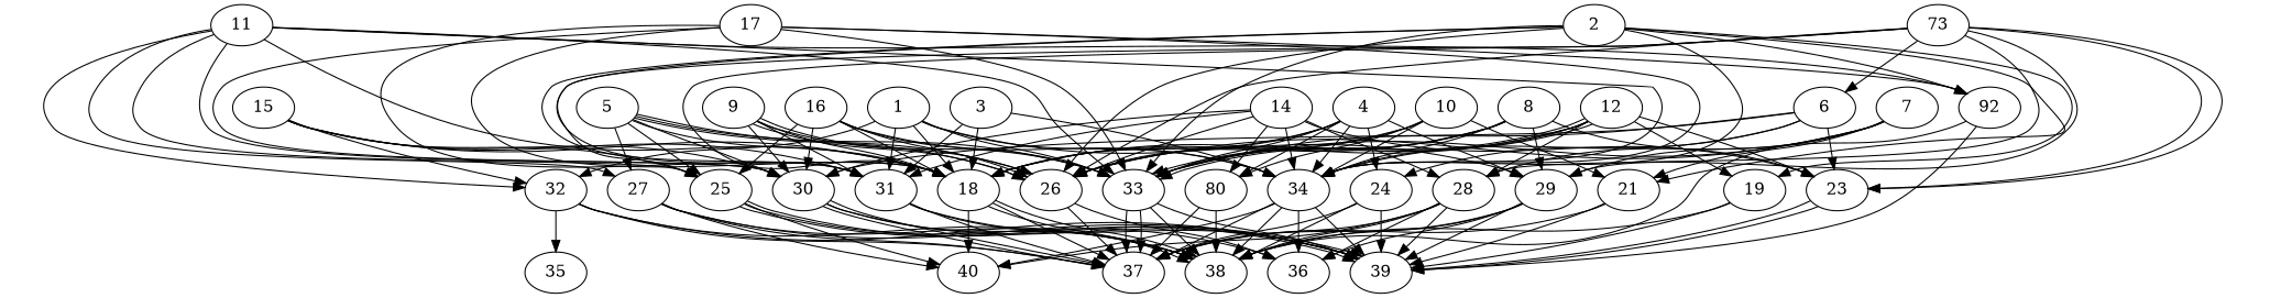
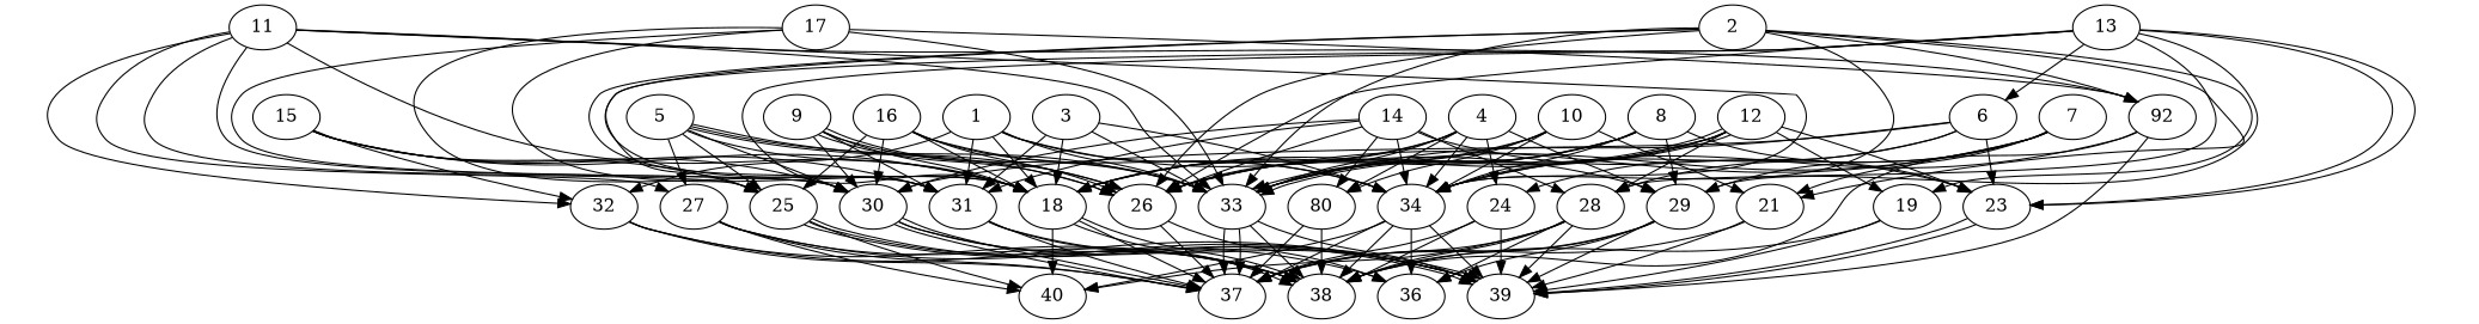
  digraph {
    node [alpha=0.04]
    1 [alpha=0.01 expect_size=32238592]
    18 [expect_size=27452416]
    29 [alpha=0.01 expect_size=52333568]
    31 [alpha=0.02 expect_size=30627840]
    32 [alpha=0.20 expect_size=47356928]
    33 [alpha=0.06 expect_size=7983104]
    34 [alpha=0.08 expect_size=23494656]
    37 [alpha=0.18 expect_size=11246592]
    38 [alpha=0.10 expect_size=28583936]
    40 [alpha=0.06 expect_size=32997376]
    39 [expect_size=31144960]
    36 [alpha=0.16 expect_size=8416256]
-   35 [alpha=0.17 expect_size=34064384]
    2 [alpha=0.18 expect_size=31852544]
    19 [alpha=0.09 expect_size=12081152]
    21 [alpha=0.07 expect_size=50144256]
    n17 [alpha=0.03 expect_size=47248384 label=92]
    26 [alpha=0.01 expect_size=43117568]
    3 [alpha=0.05 expect_size=21859328]
    4 [alpha=0.14 expect_size=39785472]
    n21 [alpha=0.02 expect_size=21306368 label=80]
    24 [expect_size=15750144]
    5 [alpha=0.02 expect_size=21153792]
    25 [alpha=0.09 expect_size=23306240]
    27 [alpha=0.07 expect_size=39244800]
    30 [alpha=0.16 expect_size=25555968]
    6 [alpha=0.13 expect_size=22752256]
    23 [alpha=0.07 expect_size=10269696]
    7 [alpha=0.06 expect_size=38456320]
    28 [alpha=0.01 expect_size=42832896]
    8 [alpha=0.13 expect_size=23145472]
    9 [expect_size=19310592]
    10 [alpha=0.12 expect_size=42882048]
    11 [alpha=0.19 expect_size=29770752]
    12 [expect_size=31488000]
-   13 [alpha=0.02 expect_size=27913216 label=73]
+   13 [alpha=0.02 expect_size=27913216]
    14 [alpha=0.03 expect_size=39157760]
    15 [alpha=0.08 expect_size=23919616]
    16 [alpha=0.18 expect_size=28963840]
    17 [alpha=0.02 expect_size=12732416]
    1 -> 18
    1 -> 29
    1 -> 31
    1 -> 32
    1 -> 33
    1 -> 34
    18 -> 37
    18 -> 38
    18 -> 38
    18 -> 40
    29 -> 37
    29 -> 38
    29 -> 39
    29 -> 36
    31 -> 37
    31 -> 38
    31 -> 39
    32 -> 37
    32 -> 38
    32 -> 39
-   32 -> 35
    33 -> 37
    33 -> 37
    33 -> 38
    33 -> 39
    34 -> 37
    34 -> 38
    34 -> 40
    34 -> 39
    34 -> 36
    2 -> 18
    2 -> 31
    2 -> 33
    2 -> 34
    2 -> 19
    2 -> 21
    2 -> n17
    2 -> 26
    19 -> 38
    19 -> 39
    21 -> 37
    21 -> 39
    n17 -> 38
    n17 -> 39
    26 -> 37
    26 -> 36
    3 -> 18
    3 -> 31
+   3 -> 33
    3 -> 34
    4 -> 18
    4 -> 29
    4 -> 33
    4 -> 34
    4 -> 26
    4 -> n21
    4 -> 24
    n21 -> 37
    n21 -> 38
    24 -> 37
    24 -> 38
    24 -> 39
    5 -> 18
    5 -> 33
    5 -> 26
    5 -> 26
    5 -> 25
    5 -> 27
    5 -> 30
    25 -> 40
    25 -> 39
    25 -> 39
    25 -> 36
    27 -> 37
    27 -> 38
    27 -> 40
    27 -> 39
    30 -> 37
    30 -> 37
    30 -> 38
    30 -> 39
    6 -> 33
    6 -> 34
    6 -> 24
    6 -> 30
    6 -> 23
    23 -> 39
    23 -> 39
    7 -> 29
    7 -> 33
    7 -> 21
    7 -> 26
    7 -> 28
    28 -> 37
    28 -> 38
    28 -> 40
    28 -> 39
    28 -> 36
    8 -> 18
    8 -> 29
    8 -> 33
    8 -> 34
    8 -> 26
    8 -> 23
    9 -> 18
    9 -> 31
    9 -> 33
    9 -> 26
    9 -> 26
    9 -> 30
    10 -> 18
    10 -> 33
    10 -> 34
    10 -> 21
    10 -> n21
    11 -> 18
    11 -> 32
    11 -> 33
    11 -> 34
    11 -> n17
    11 -> 25
    11 -> 27
    11 -> 30
    12 -> 18
    12 -> 33
    12 -> 33
    12 -> 34
    12 -> 19
    12 -> 26
    12 -> 23
    12 -> 28
    13 -> 18
    13 -> 29
    13 -> 26
    13 -> 25
    13 -> 6
    13 -> 23
    13 -> 23
    13 -> 28
    14 -> 31
    14 -> 34
    14 -> 26
    14 -> n21
    14 -> 30
    14 -> 23
    14 -> 28
    15 -> 18
    15 -> 31
    15 -> 32
    15 -> 25
    15 -> 30
    16 -> 18
    16 -> 33
    16 -> 34
    16 -> 26
    16 -> 25
    16 -> 30
    17 -> 18
    17 -> 31
    17 -> 33
-   17 -> 34
+   n17 -> 34
    17 -> n17
    17 -> 30
  }
